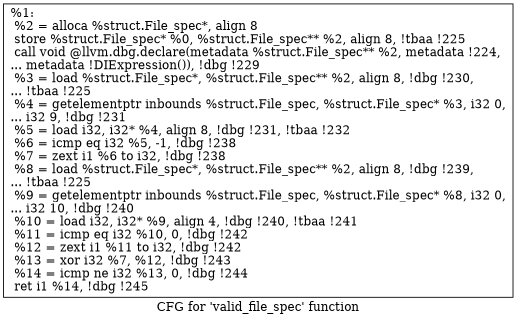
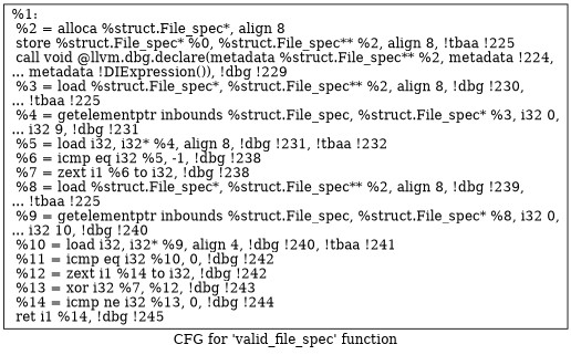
  digraph {
    label="CFG for 'valid_file_spec' function"
-   n1 [label="{%1:\l  %2 = alloca %struct.File_spec*, align 8\l  store %struct.File_spec* %0, %struct.File_spec** %2, align 8, !tbaa !225\l  call void @llvm.dbg.declare(metadata %struct.File_spec** %2, metadata !224,\l... metadata !DIExpression()), !dbg !229\l  %3 = load %struct.File_spec*, %struct.File_spec** %2, align 8, !dbg !230,\l... !tbaa !225\l  %4 = getelementptr inbounds %struct.File_spec, %struct.File_spec* %3, i32 0,\l... i32 9, !dbg !231\l  %5 = load i32, i32* %4, align 8, !dbg !231, !tbaa !232\l  %6 = icmp eq i32 %5, -1, !dbg !238\l  %7 = zext i1 %6 to i32, !dbg !238\l  %8 = load %struct.File_spec*, %struct.File_spec** %2, align 8, !dbg !239,\l... !tbaa !225\l  %9 = getelementptr inbounds %struct.File_spec, %struct.File_spec* %8, i32 0,\l... i32 10, !dbg !240\l  %10 = load i32, i32* %9, align 4, !dbg !240, !tbaa !241\l  %11 = icmp eq i32 %10, 0, !dbg !242\l  %12 = zext i1 %11 to i32, !dbg !242\l  %13 = xor i32 %7, %12, !dbg !243\l  %14 = icmp ne i32 %13, 0, !dbg !244\l  ret i1 %14, !dbg !245\l}" shape=record]
+   n1 [label="{%1:\l  %2 = alloca %struct.File_spec*, align 8\l  store %struct.File_spec* %0, %struct.File_spec** %2, align 8, !tbaa !225\l  call void @llvm.dbg.declare(metadata %struct.File_spec** %2, metadata !224,\l... metadata !DIExpression()), !dbg !229\l  %3 = load %struct.File_spec*, %struct.File_spec** %2, align 8, !dbg !230,\l... !tbaa !225\l  %4 = getelementptr inbounds %struct.File_spec, %struct.File_spec* %3, i32 0,\l... i32 9, !dbg !231\l  %5 = load i32, i32* %4, align 8, !dbg !231, !tbaa !232\l  %6 = icmp eq i32 %5, -1, !dbg !238\l  %7 = zext i1 %6 to i32, !dbg !238\l  %8 = load %struct.File_spec*, %struct.File_spec** %2, align 8, !dbg !239,\l... !tbaa !225\l  %9 = getelementptr inbounds %struct.File_spec, %struct.File_spec* %8, i32 0,\l... i32 10, !dbg !240\l  %10 = load i32, i32* %9, align 4, !dbg !240, !tbaa !241\l  %11 = icmp eq i32 %10, 0, !dbg !242\l  %12 = zext i1 %14 to i32, !dbg !242\l  %13 = xor i32 %7, %12, !dbg !243\l  %14 = icmp ne i32 %13, 0, !dbg !244\l  ret i1 %14, !dbg !245\l}" shape=record]
  }
